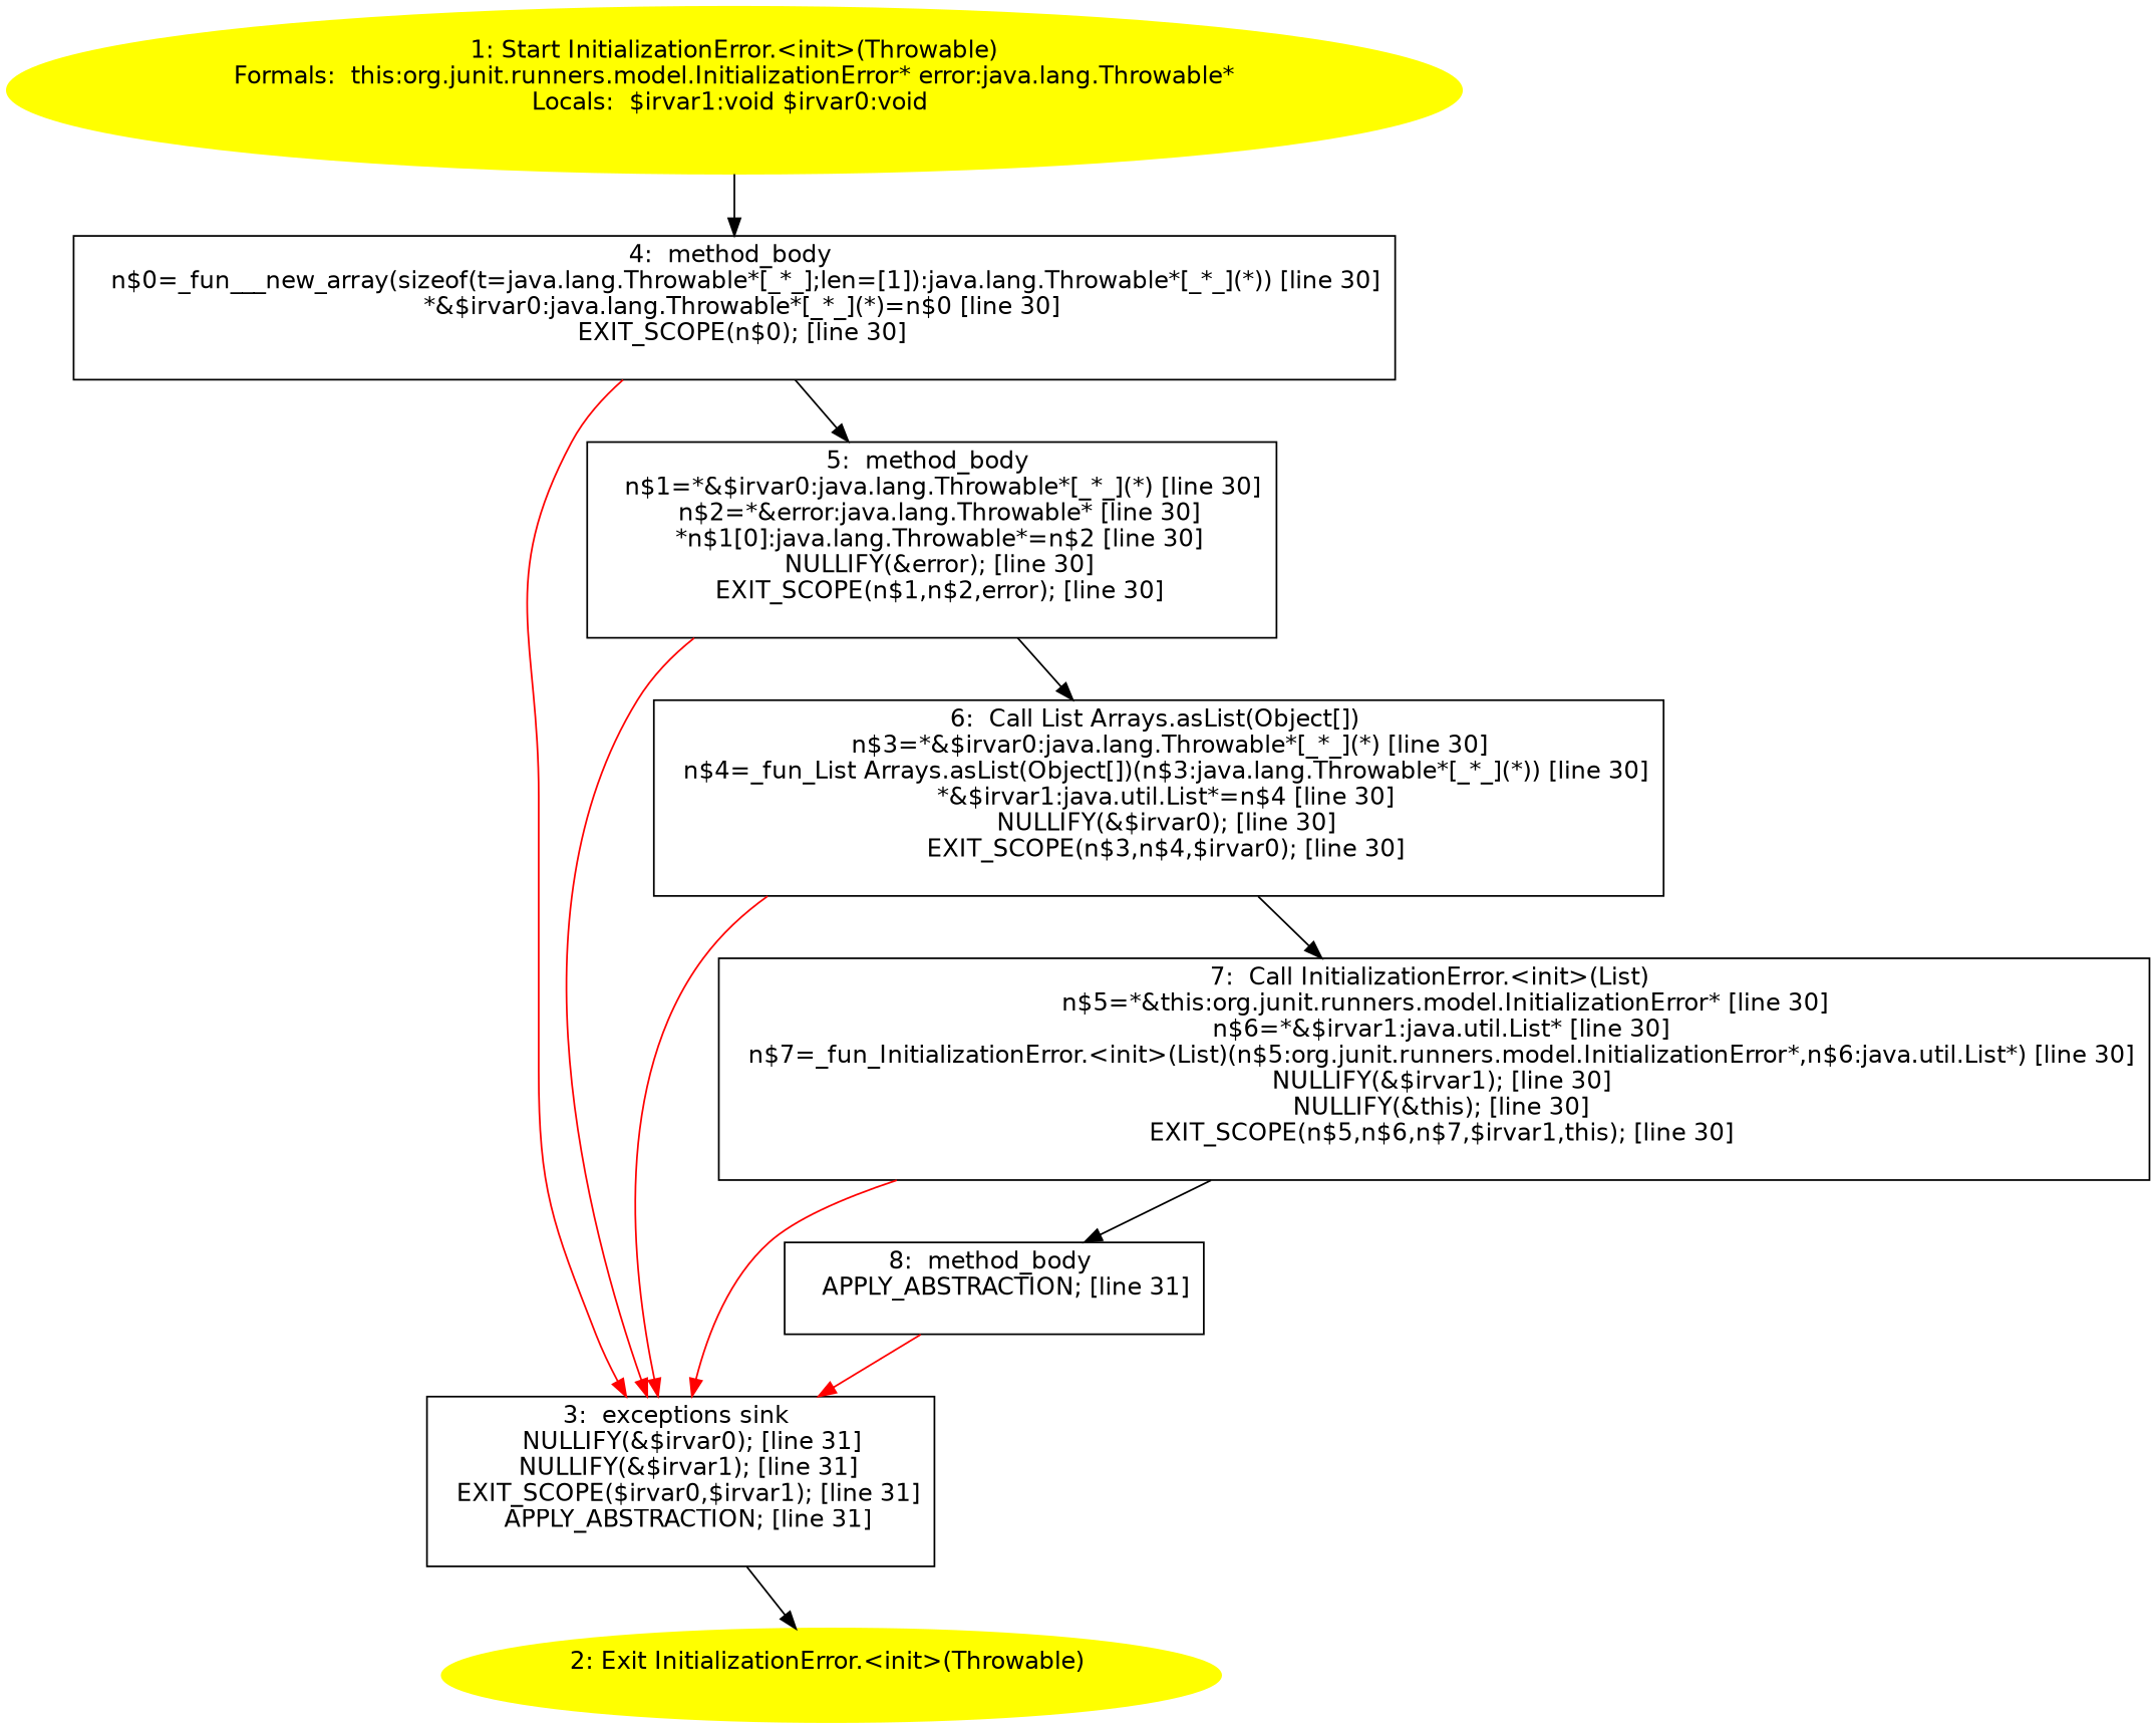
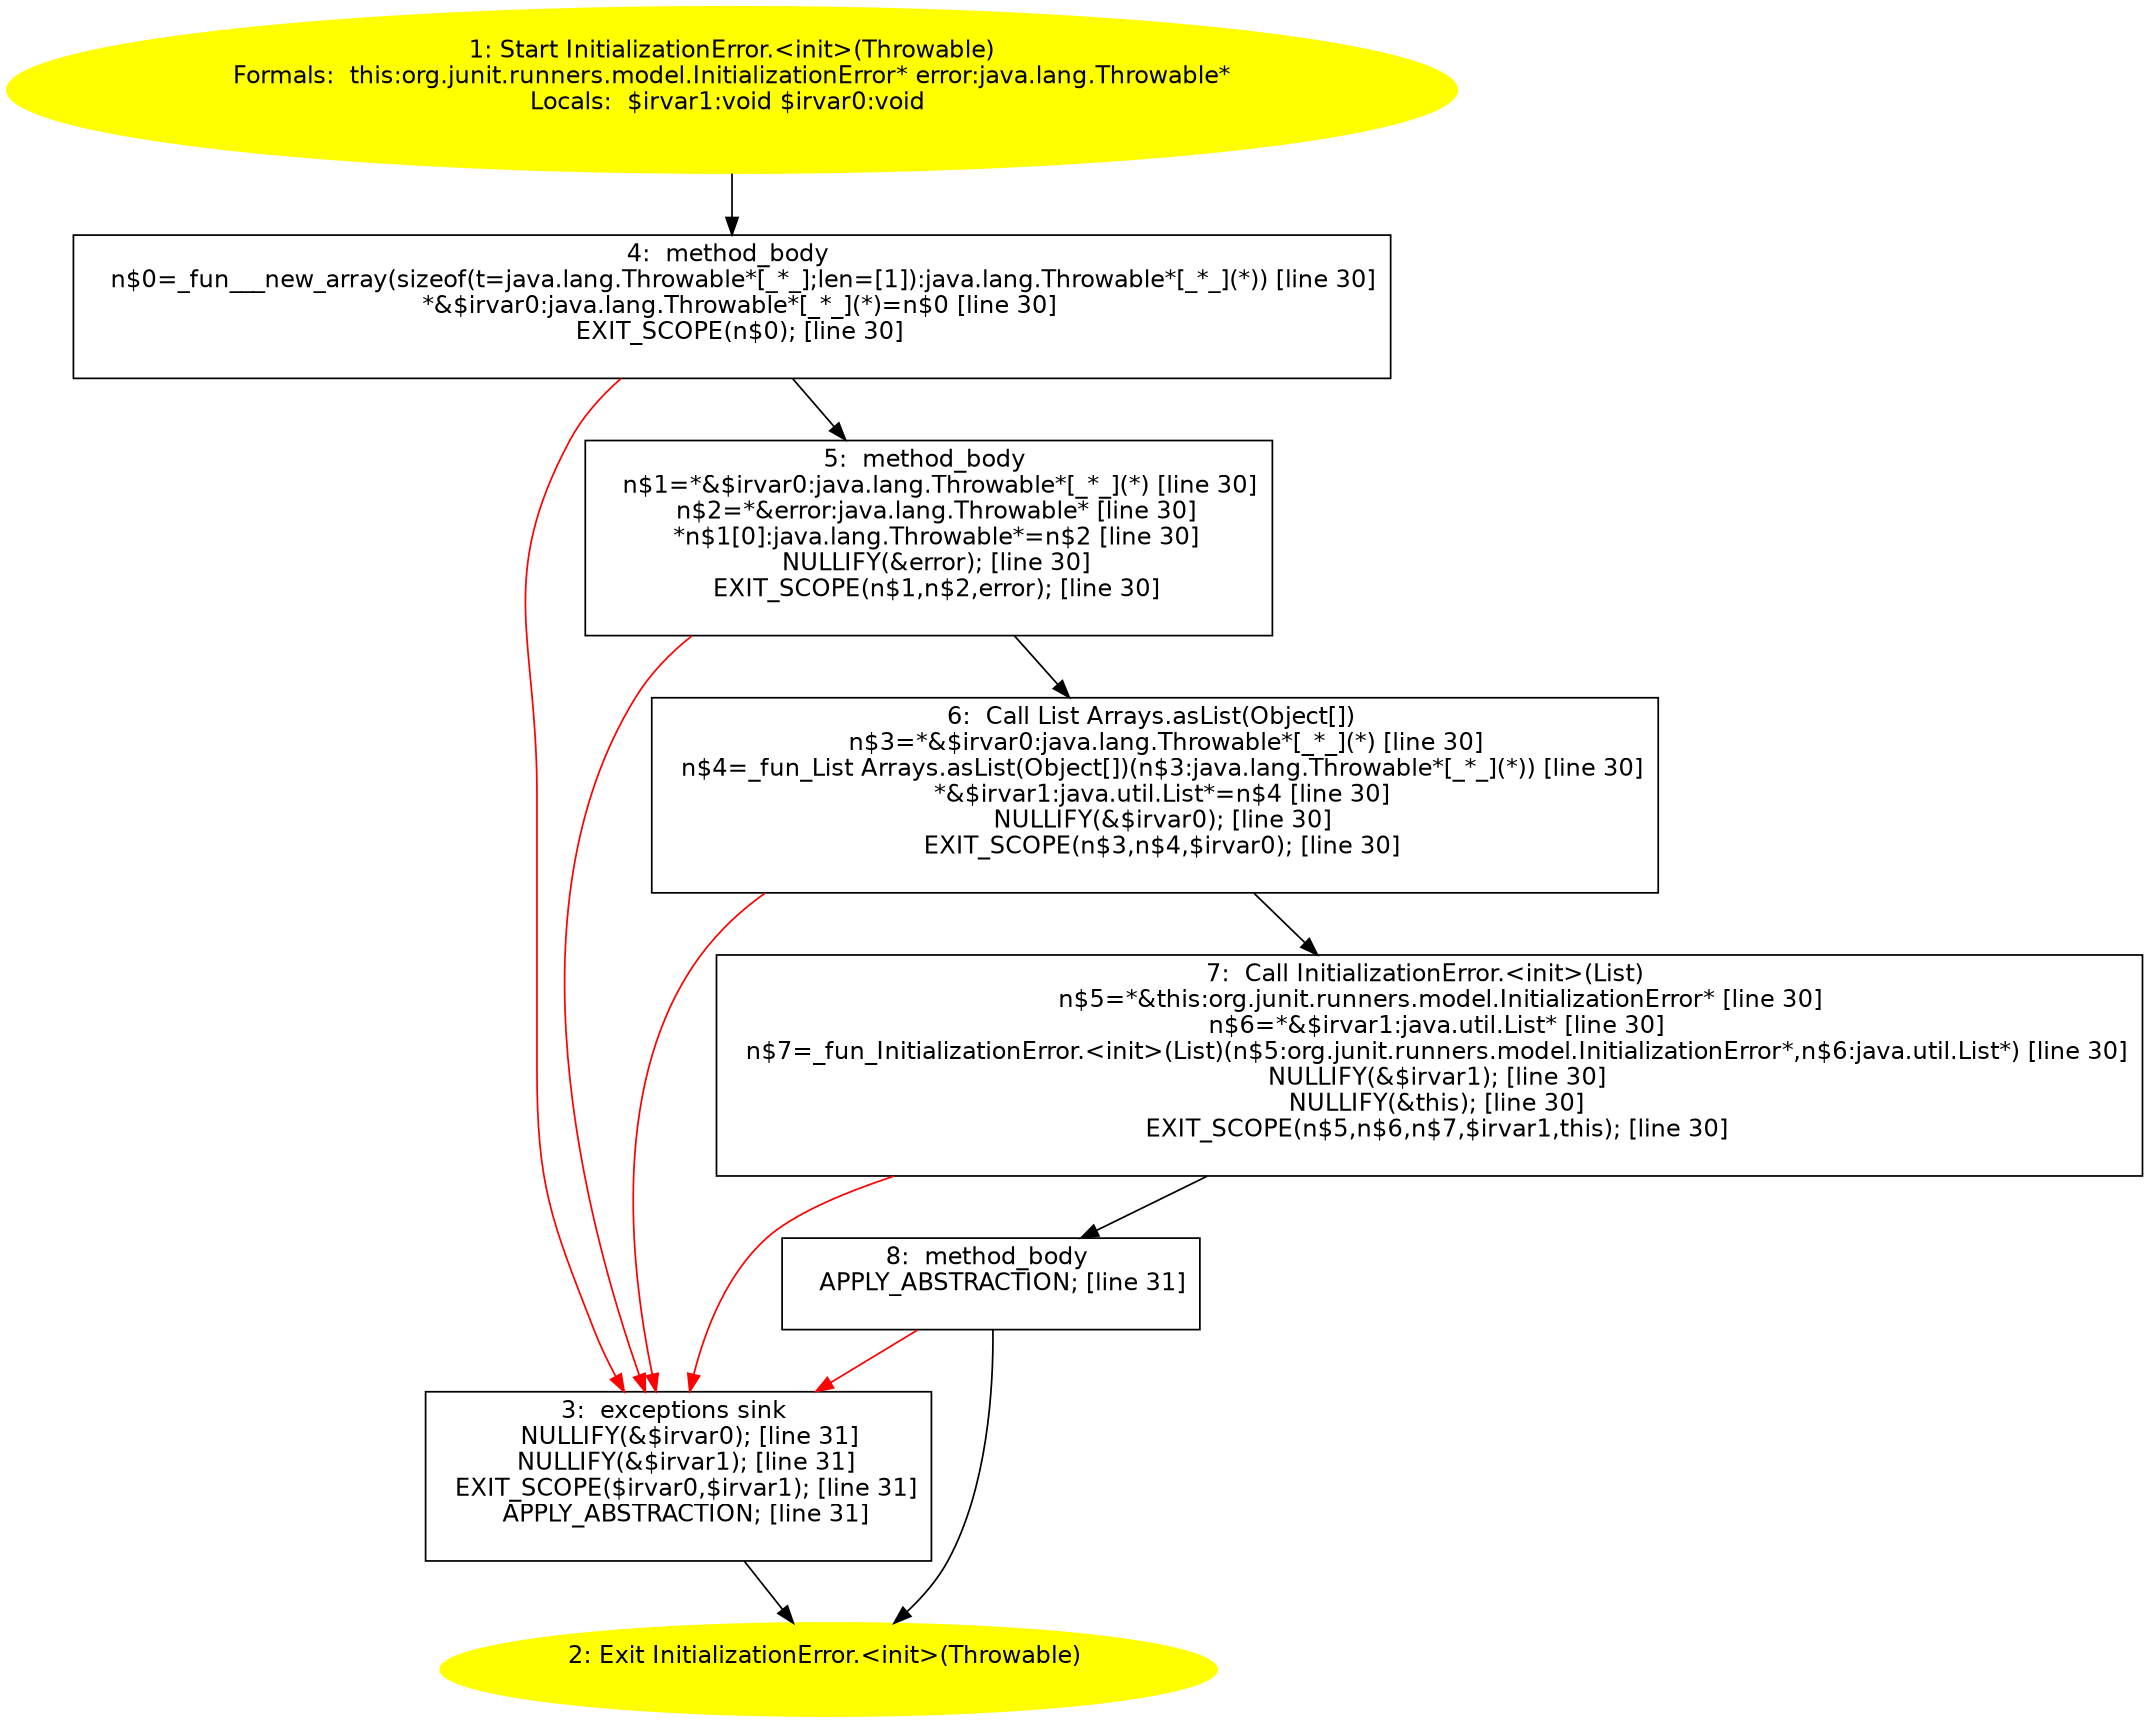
  digraph {
    fontname="DejaVu Sans"
    node [fontname="DejaVu Sans" shape=box]
    edge [fontname="DejaVu Sans"]
    n1 [color=yellow label="1: Start InitializationError.<init>(Throwable)\nFormals:  this:org.junit.runners.model.InitializationError* error:java.lang.Throwable*\nLocals:  $irvar1:void $irvar0:void \n  " style=filled shape=""]
    n2 [label="4:  method_body \n   n$0=_fun___new_array(sizeof(t=java.lang.Throwable*[_*_];len=[1]):java.lang.Throwable*[_*_](*)) [line 30]\n  *&$irvar0:java.lang.Throwable*[_*_](*)=n$0 [line 30]\n  EXIT_SCOPE(n$0); [line 30]\n "]
    n3 [label="3:  exceptions sink \n   NULLIFY(&$irvar0); [line 31]\n  NULLIFY(&$irvar1); [line 31]\n  EXIT_SCOPE($irvar0,$irvar1); [line 31]\n  APPLY_ABSTRACTION; [line 31]\n "]
    n4 [label="5:  method_body \n   n$1=*&$irvar0:java.lang.Throwable*[_*_](*) [line 30]\n  n$2=*&error:java.lang.Throwable* [line 30]\n  *n$1[0]:java.lang.Throwable*=n$2 [line 30]\n  NULLIFY(&error); [line 30]\n  EXIT_SCOPE(n$1,n$2,error); [line 30]\n "]
    n5 [color=yellow label="2: Exit InitializationError.<init>(Throwable) \n  " style=filled shape=""]
    n6 [label="6:  Call List Arrays.asList(Object[]) \n   n$3=*&$irvar0:java.lang.Throwable*[_*_](*) [line 30]\n  n$4=_fun_List Arrays.asList(Object[])(n$3:java.lang.Throwable*[_*_](*)) [line 30]\n  *&$irvar1:java.util.List*=n$4 [line 30]\n  NULLIFY(&$irvar0); [line 30]\n  EXIT_SCOPE(n$3,n$4,$irvar0); [line 30]\n "]
    n7 [label="7:  Call InitializationError.<init>(List) \n   n$5=*&this:org.junit.runners.model.InitializationError* [line 30]\n  n$6=*&$irvar1:java.util.List* [line 30]\n  n$7=_fun_InitializationError.<init>(List)(n$5:org.junit.runners.model.InitializationError*,n$6:java.util.List*) [line 30]\n  NULLIFY(&$irvar1); [line 30]\n  NULLIFY(&this); [line 30]\n  EXIT_SCOPE(n$5,n$6,n$7,$irvar1,this); [line 30]\n "]
    n8 [label="8:  method_body \n   APPLY_ABSTRACTION; [line 31]\n "]
    n1 -> n2
    n2 -> n3 [color=red]
    n2 -> n4
    n3 -> n5
    n4 -> n3 [color=red]
    n4 -> n6
    n6 -> n3 [color=red]
    n6 -> n7
    n7 -> n3 [color=red]
    n7 -> n8
    n8 -> n3 [color=red]
+   n8 -> n5
  }
